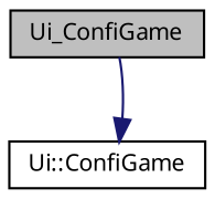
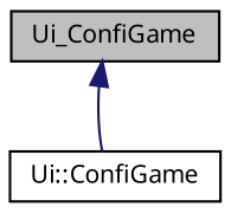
  digraph {
    fontname="Noto Sans"
    node [color=black fontname="Noto Sans" fontsize=10 shape=record style=filled]
    n1 [fillcolor=grey75 fontcolor=black height=0.2 label=Ui_ConfiGame width=0.4]
    n2 [fillcolor=white height=0.2 label="Ui::ConfiGame" width=0.4]
-   n2 -> n1 [color=midnightblue dir=back fontname="Noto Sans" fontsize=10 labelfontname=Helvetica labelfontsize=10 style=solid]
+   n1 -> n2 [color=midnightblue dir=back fontname="Noto Sans" fontsize=10 labelfontname=Helvetica labelfontsize=10 style=solid]
  }
